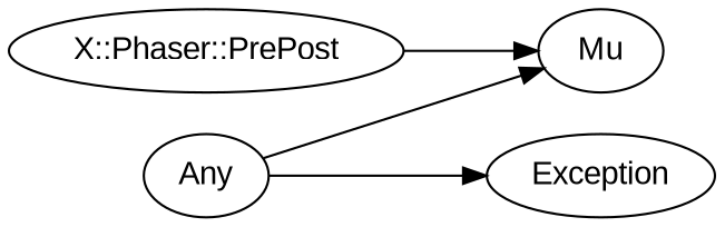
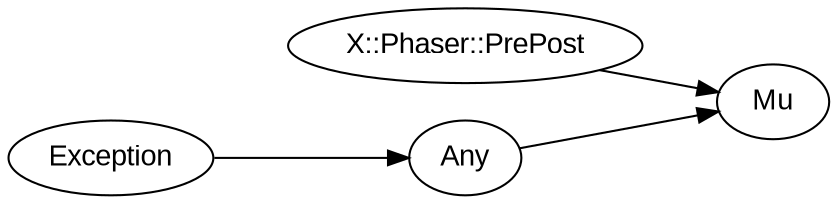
  digraph {
    fontname="Liberation Sans"
    rankdir=LR
    splines=polyline
    node [color="#000000" fontcolor="#000000" fontname="Liberation Sans"]
    edge [color="#000000" fontname="Liberation Sans"]
    "X::Phaser::PrePost"
    Mu
    Exception
    Any
    "X::Phaser::PrePost" -> Mu
-   Any -> Exception
+   Exception -> Any
    Any -> Mu
  }
